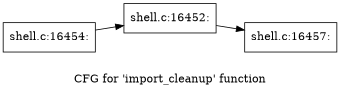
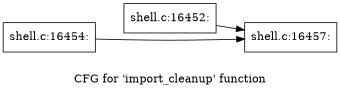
  digraph {
    label="CFG for 'import_cleanup' function"
    rankdir=LR
    node [shape=record]
    n1 [label="{shell.c:16452:}"]
    n2 [label="{shell.c:16457:}"]
    n3 [label="{shell.c:16454:}"]
    n1 -> n2
-   n3 -> n1
+   n3 -> n2
  }
